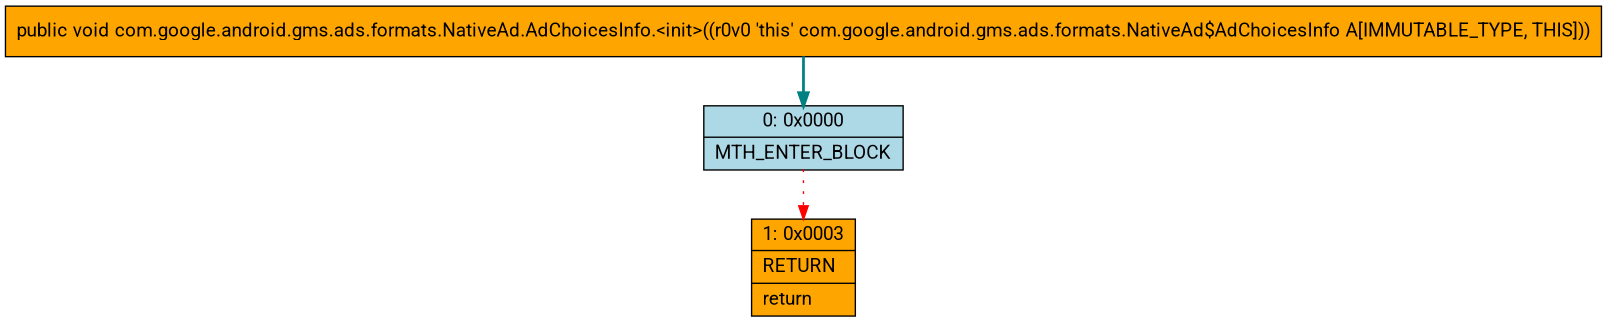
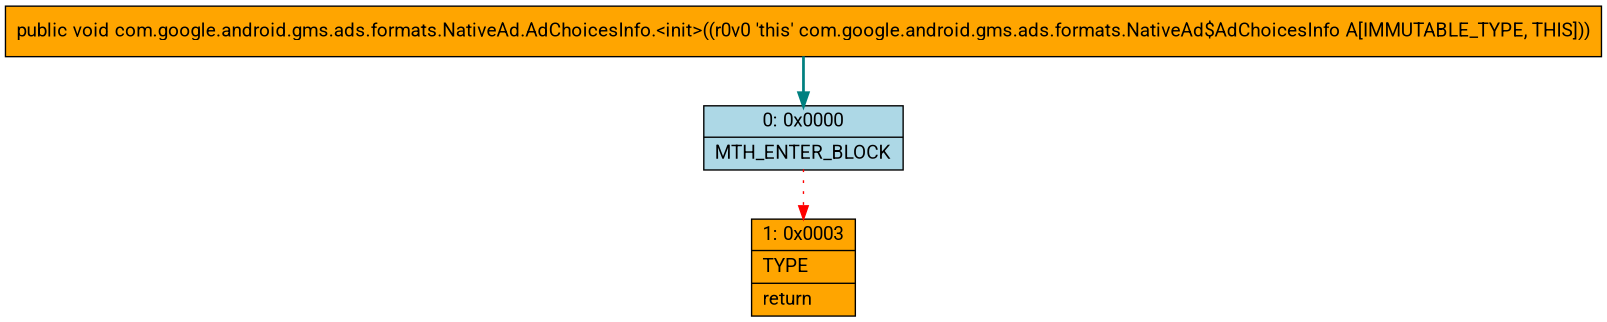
  digraph {
    fontname=Roboto
    node [shape=record style=filled fillcolor=orange fontname=Roboto]
    edge [fontname=Roboto]
    n1 [label="{0\:\ 0x0000|MTH_ENTER_BLOCK\l}" fillcolor=lightblue]
-   n2 [label="{1\:\ 0x0003|RETURN\l|return\l}"]
+   n2 [label="{1\:\ 0x0003|TYPE\l|return\l}"]
    n3 [label="{public void com.google.android.gms.ads.formats.NativeAd.AdChoicesInfo.\<init\>((r0v0 'this' com.google.android.gms.ads.formats.NativeAd$AdChoicesInfo A[IMMUTABLE_TYPE, THIS])) }"]
    n1 -> n2 [color=red style=dotted]
    n3 -> n1 [color=teal style=bold]
  }
